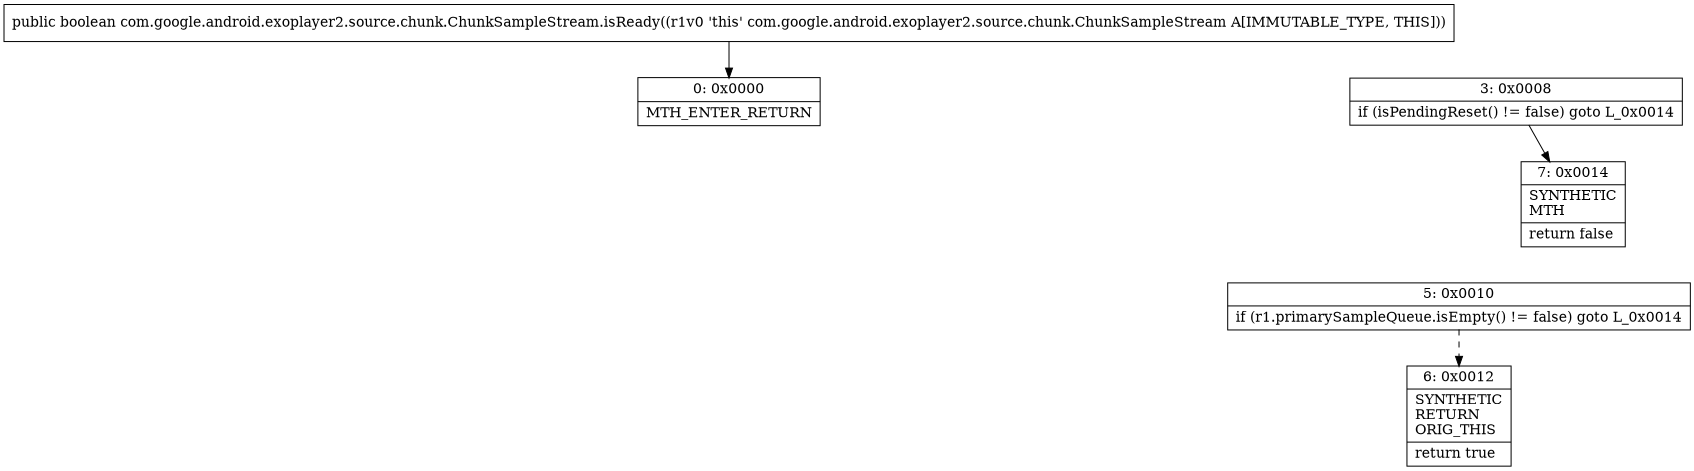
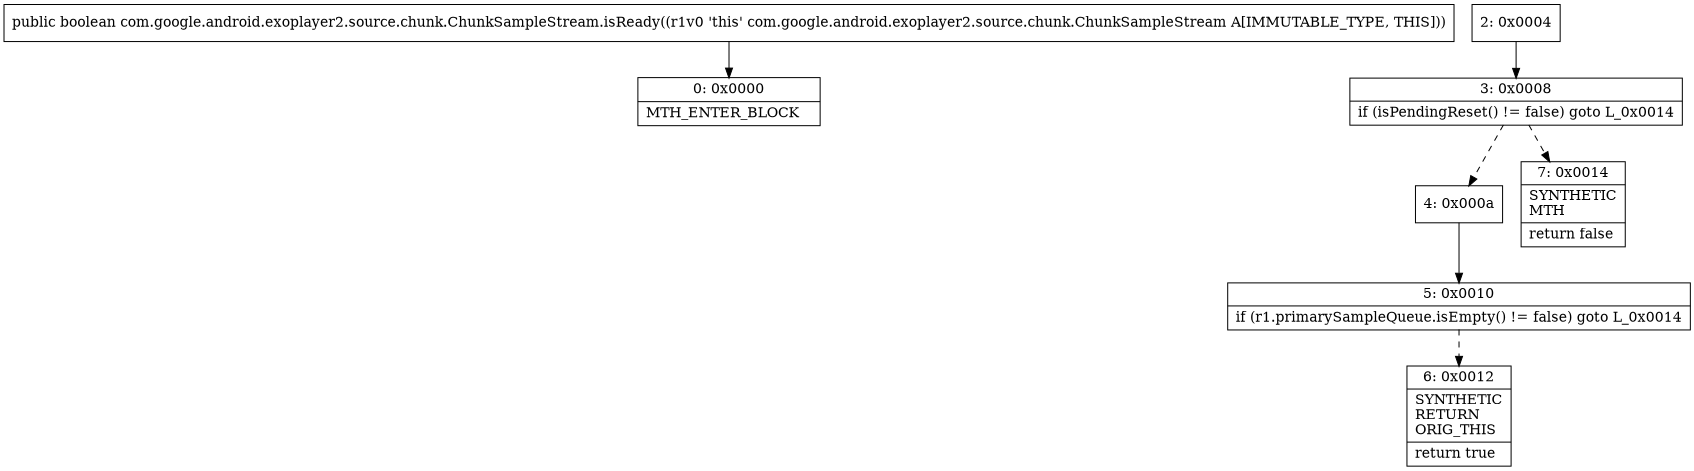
  digraph {
    node [shape=record]
-   n1 [label="{0\:\ 0x0000|MTH_ENTER_RETURN\l}"]
+   n1 [label="{0\:\ 0x0000|MTH_ENTER_BLOCK\l}"]
+   n2 [label="{2\:\ 0x0004}"]
    n3 [label="{3\:\ 0x0008|if (isPendingReset() != false) goto L_0x0014\l}"]
    n4 [label="{6\:\ 0x0012|SYNTHETIC\lRETURN\lORIG_THIS\l|return true\l}"]
+   n5 [label="{4\:\ 0x000a}"]
    n6 [label="{7\:\ 0x0014|SYNTHETIC\lMTH\l|return false\l}"]
    n7 [label="{5\:\ 0x0010|if (r1.primarySampleQueue.isEmpty() != false) goto L_0x0014\l}"]
    n8 [label="{public boolean com.google.android.exoplayer2.source.chunk.ChunkSampleStream.isReady((r1v0 'this' com.google.android.exoplayer2.source.chunk.ChunkSampleStream A[IMMUTABLE_TYPE, THIS])) }"]
-   n3 -> n6
+   n2 -> n3
+   n3 -> n5 [style=dashed]
+   n3 -> n6 [style=dashed]
+   n5 -> n7
    n7 -> n4 [style=dashed]
    n8 -> n1
  }
